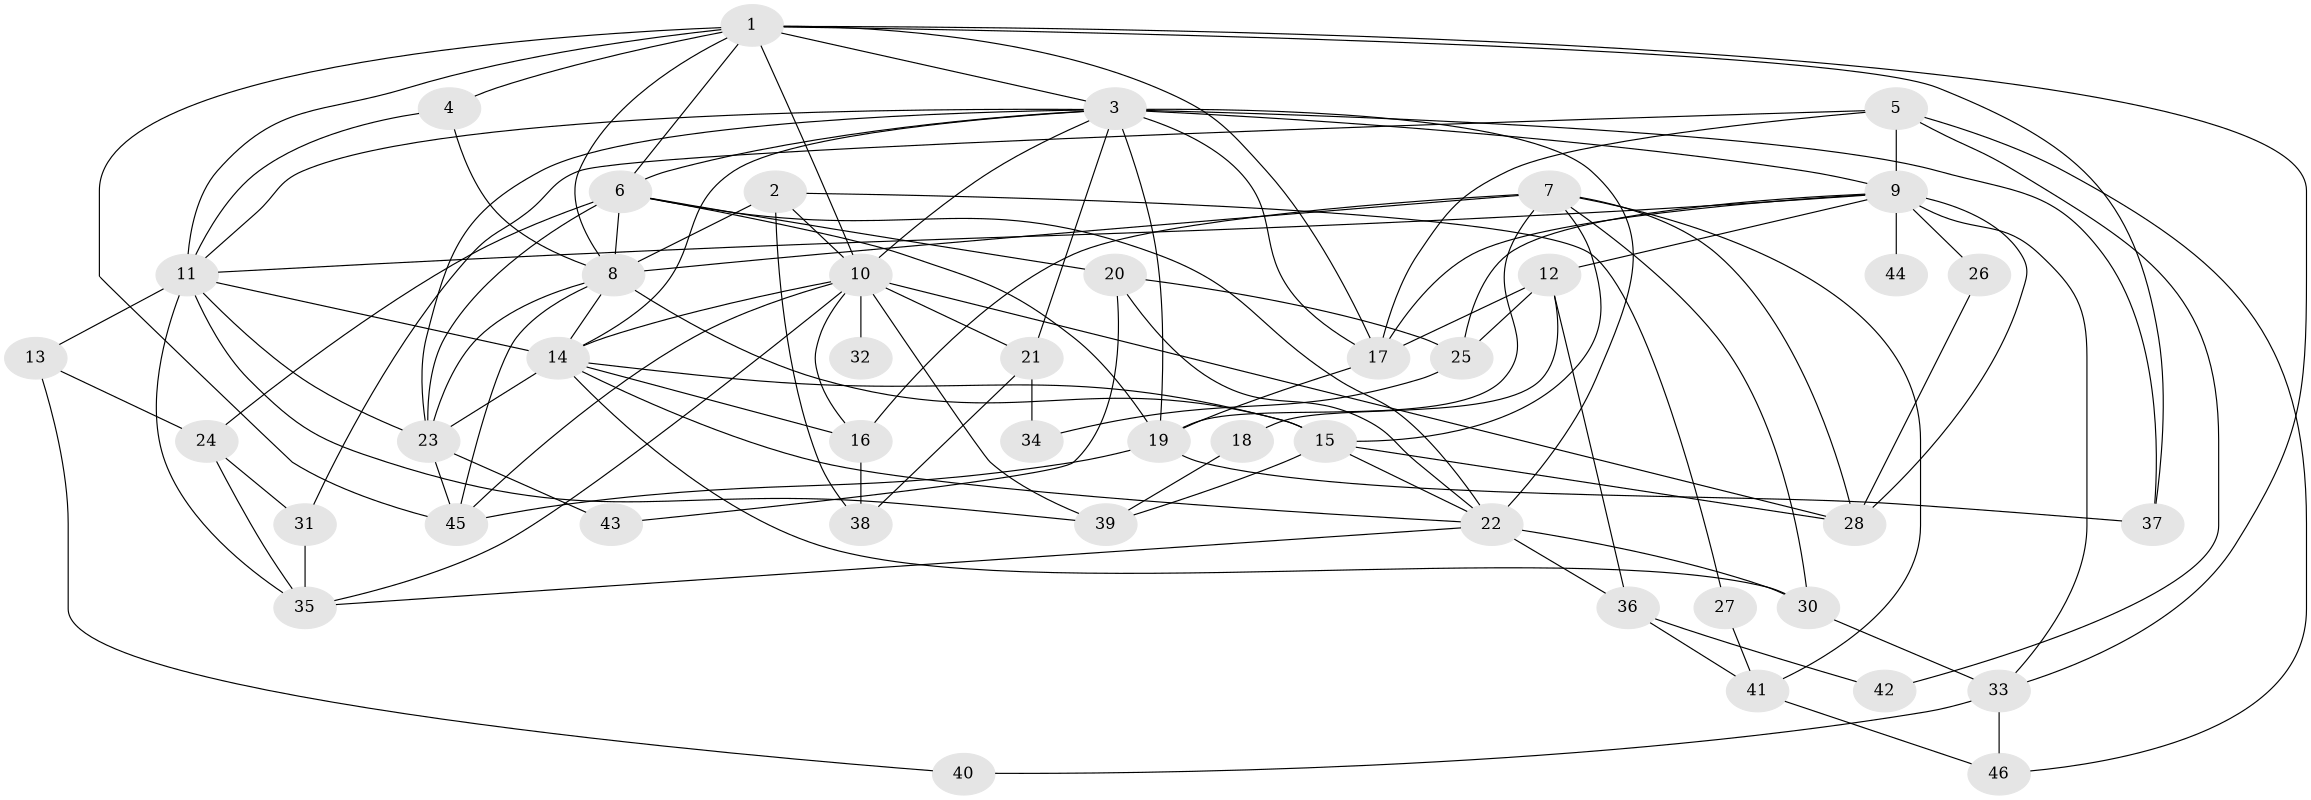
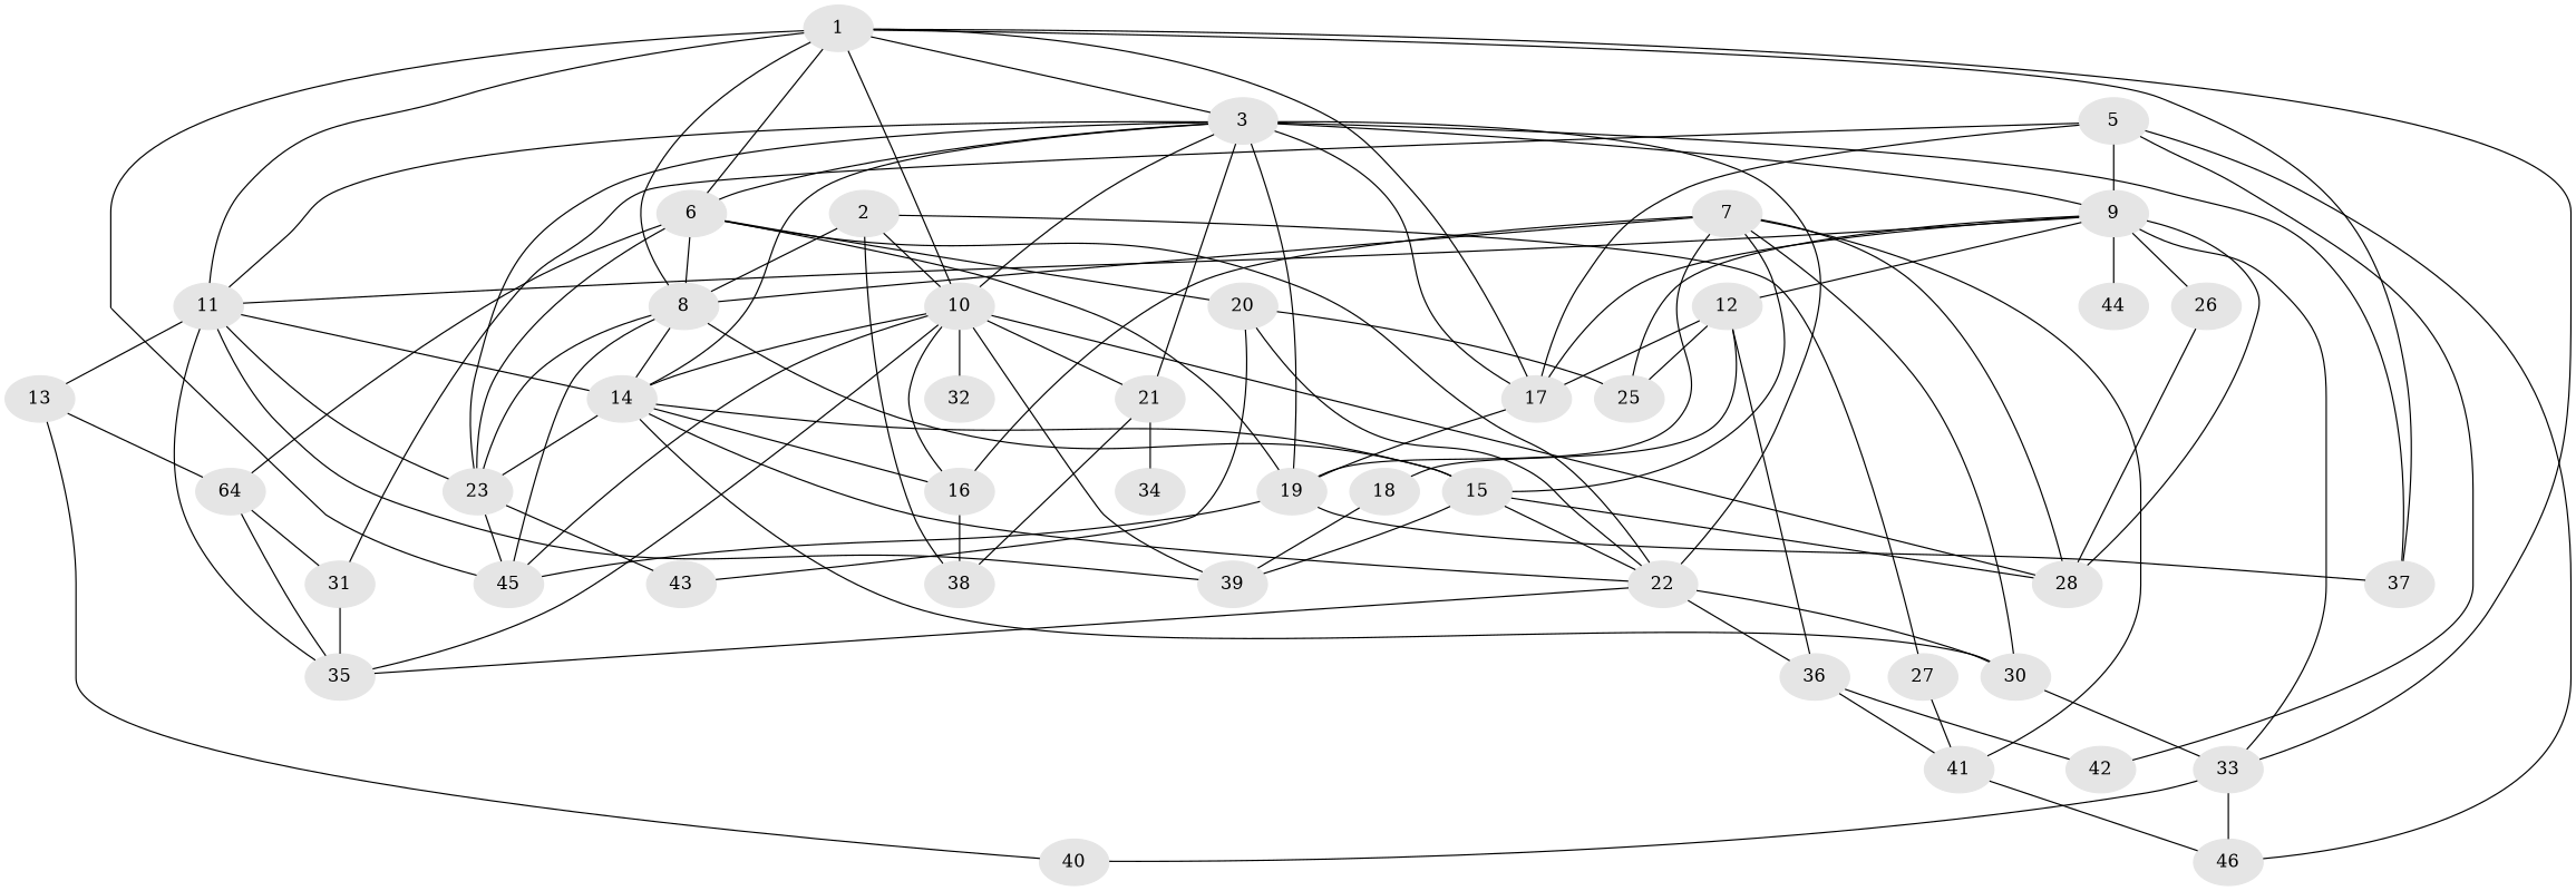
  graph {
    node [color=gray90 style=filled]
    edge [weight=1.0]
    1
    3
-   4
    6
    8
    10
    11
    17
    33
    37
    45
    9
    14
    19
    21
    22
    23
    20
-   24
+   24 [label=64]
    15
    16
    28
    32
    35
    39
    13
    46
    40
    2
    27
    38
    41
    12
    25
    26
    44
    30
    34
    36
    43
    5
    31
    42
    7
    18
    1 -- 3
-   1 -- 4 [weight=2.0]
    1 -- 6
    1 -- 8
    1 -- 10
    1 -- 11
    1 -- 17 [weight=2.0]
    1 -- 33
    1 -- 37 [weight=2.0]
    1 -- 45 [weight=2.0]
    3 -- 6
    3 -- 10
    3 -- 11
    3 -- 17
    3 -- 37
    3 -- 9
    3 -- 14
    3 -- 19
    3 -- 21
    3 -- 22 [weight=3.0]
    3 -- 23
-   4 -- 8
-   4 -- 11
    6 -- 8
    6 -- 19 [weight=2.0]
    6 -- 22
    6 -- 23 [weight=2.0]
    6 -- 20
    6 -- 24
    8 -- 45
    8 -- 14
    8 -- 23
    8 -- 15
    10 -- 45
    10 -- 14
    10 -- 21 [weight=2.0]
    10 -- 16
    10 -- 28
    10 -- 32 [weight=2.0]
    10 -- 35
    10 -- 39
    11 -- 14
    11 -- 23
    11 -- 35
    11 -- 39
    11 -- 13
    17 -- 19
    33 -- 46
    33 -- 40
    9 -- 11
    9 -- 17
    9 -- 33
    9 -- 28 [weight=2.0]
    9 -- 12
    9 -- 25
    9 -- 26 [weight=2.0]
    9 -- 44 [weight=2.0]
    14 -- 22
    14 -- 23
    14 -- 15
    14 -- 16
    14 -- 30
    19 -- 37
    19 -- 45
    21 -- 38
    21 -- 34 [weight=2.0]
    22 -- 35
    22 -- 30
    22 -- 36
    23 -- 45
    23 -- 43
    20 -- 22
    20 -- 25
    20 -- 43
    24 -- 35
    24 -- 31
    15 -- 22
    15 -- 28
    15 -- 39
    16 -- 38
    13 -- 24
    13 -- 40
    2 -- 8
    2 -- 10
    2 -- 27
    2 -- 38
    27 -- 41
    41 -- 46
    12 -- 17
    12 -- 25
    12 -- 36
    12 -- 18
-   25 -- 34
    26 -- 28
    30 -- 33
    36 -- 41
    36 -- 42
    5 -- 17
    5 -- 9
    5 -- 46
    5 -- 31
    5 -- 42
    31 -- 35
    7 -- 8 [weight=2.0]
    7 -- 19
    7 -- 15
    7 -- 16
    7 -- 28
    7 -- 41
    7 -- 30
    18 -- 39
  }
